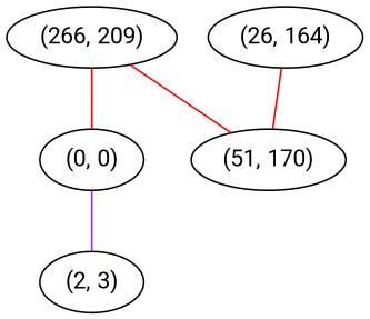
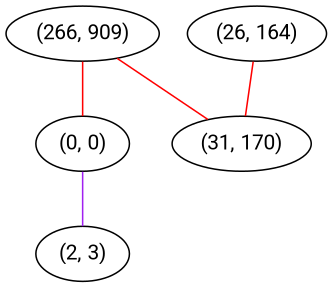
  graph {
    fontname=Roboto
    node [fontname=Roboto]
    edge [color=red fontname=Roboto weight=1]
    "(0, 0)"
    "(2, 3)"
-   "(266, 209)"
-   "(31, 170)" [label="(51, 170)"]
+   "(266, 209)" [label="(266, 909)"]
+   "(31, 170)"
    "(26, 164)"
    "(0, 0)" -- "(2, 3)" [color=purple weight=4]
    "(266, 209)" -- "(0, 0)"
    "(266, 209)" -- "(31, 170)"
    "(26, 164)" -- "(31, 170)"
  }
